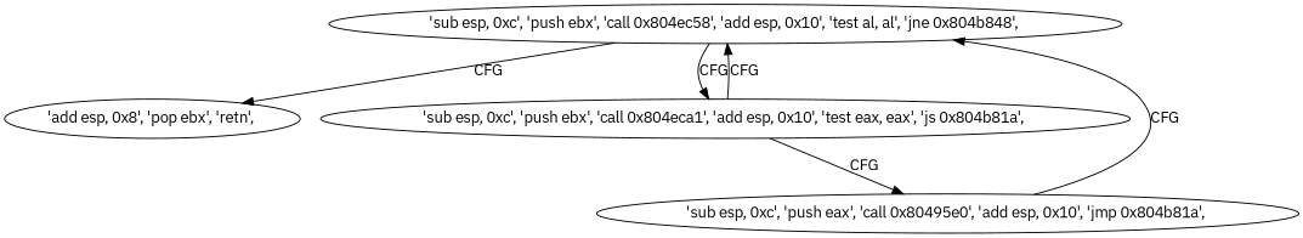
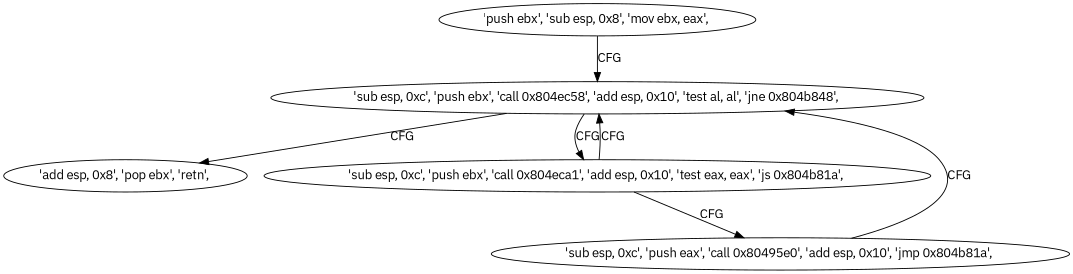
  digraph {
    fontname="IBM Plex Sans"
    node [fontname="IBM Plex Sans"]
    edge [fontname="IBM Plex Sans"]
+   n1 [label="'push ebx', 'sub esp, 0x8', 'mov ebx, eax', "]
    n2 [label="'sub esp, 0xc', 'push ebx', 'call 0x804ec58', 'add esp, 0x10', 'test al, al', 'jne 0x804b848', "]
    n3 [label="'add esp, 0x8', 'pop ebx', 'retn', "]
    n4 [label="'sub esp, 0xc', 'push ebx', 'call 0x804eca1', 'add esp, 0x10', 'test eax, eax', 'js 0x804b81a', "]
    n5 [label="'sub esp, 0xc', 'push eax', 'call 0x80495e0', 'add esp, 0x10', 'jmp 0x804b81a', "]
+   n1 -> n2 [label=CFG]
    n2 -> n3 [label=CFG]
    n2 -> n4 [label=CFG]
    n4 -> n2 [label=CFG]
    n4 -> n5 [label=CFG]
    n5 -> n2 [label=CFG]
  }
